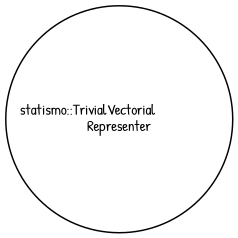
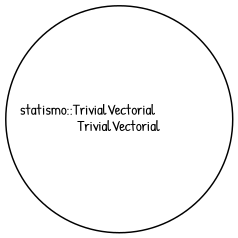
  digraph {
    rankdir=LR
    fontname="Patrick Hand"
-   n1 [color=black fillcolor=white fontname="Patrick Hand" fontsize=10 height=0.2 label="statismo::TrivialVectorial\lRepresenter" shape=circle style=filled width=0.4]
+   n1 [color=black fillcolor=white fontname="Patrick Hand" fontsize=10 height=0.2 label="statismo::TrivialVectorial\lTrivialVectorial" shape=circle style=filled width=0.4]
  }
